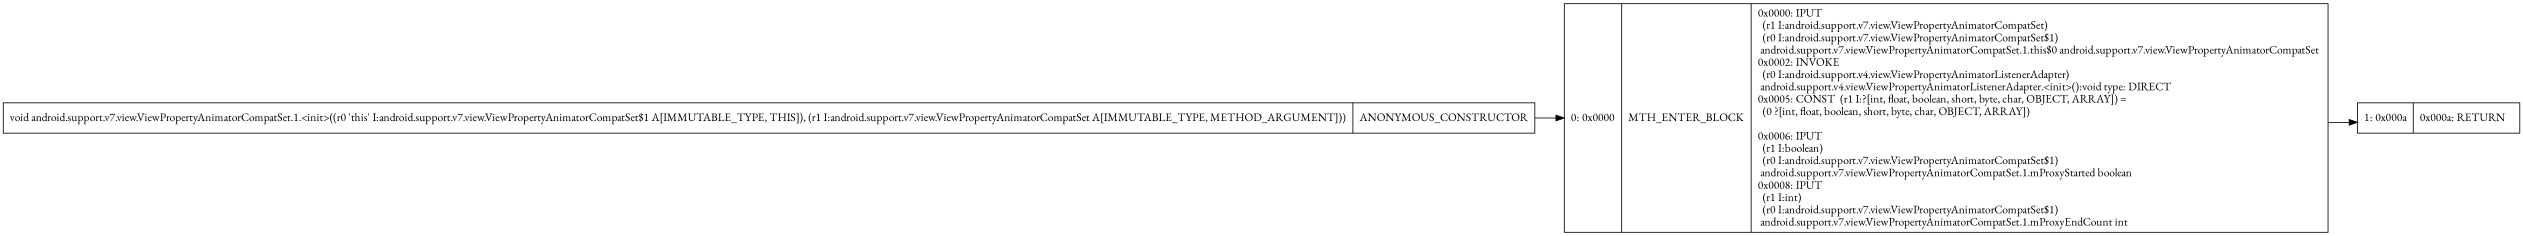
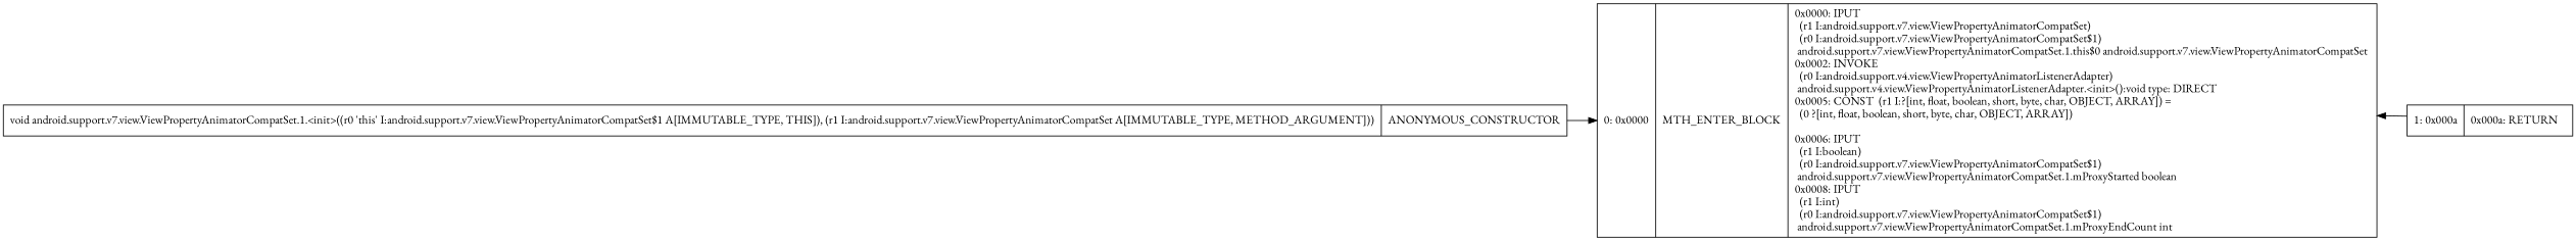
  digraph {
    rankdir=LR
    fontname="EB Garamond"
    node [shape=record fontname="EB Garamond"]
    edge [fontname="EB Garamond"]
    n1 [label="{0\:\ 0x0000|MTH_ENTER_BLOCK\l|0x0000: IPUT  \l  (r1 I:android.support.v7.view.ViewPropertyAnimatorCompatSet)\l  (r0 I:android.support.v7.view.ViewPropertyAnimatorCompatSet$1)\l android.support.v7.view.ViewPropertyAnimatorCompatSet.1.this$0 android.support.v7.view.ViewPropertyAnimatorCompatSet \l0x0002: INVOKE  \l  (r0 I:android.support.v4.view.ViewPropertyAnimatorListenerAdapter)\l android.support.v4.view.ViewPropertyAnimatorListenerAdapter.\<init\>():void type: DIRECT \l0x0005: CONST  (r1 I:?[int, float, boolean, short, byte, char, OBJECT, ARRAY]) = \l  (0 ?[int, float, boolean, short, byte, char, OBJECT, ARRAY])\l \l0x0006: IPUT  \l  (r1 I:boolean)\l  (r0 I:android.support.v7.view.ViewPropertyAnimatorCompatSet$1)\l android.support.v7.view.ViewPropertyAnimatorCompatSet.1.mProxyStarted boolean \l0x0008: IPUT  \l  (r1 I:int)\l  (r0 I:android.support.v7.view.ViewPropertyAnimatorCompatSet$1)\l android.support.v7.view.ViewPropertyAnimatorCompatSet.1.mProxyEndCount int \l}"]
    n2 [label="{1\:\ 0x000a|0x000a: RETURN   \l}"]
    n3 [label="{void android.support.v7.view.ViewPropertyAnimatorCompatSet.1.\<init\>((r0 'this' I:android.support.v7.view.ViewPropertyAnimatorCompatSet$1 A[IMMUTABLE_TYPE, THIS]), (r1 I:android.support.v7.view.ViewPropertyAnimatorCompatSet A[IMMUTABLE_TYPE, METHOD_ARGUMENT]))  | ANONYMOUS_CONSTRUCTOR\l}"]
-   n1 -> n2
+   n2 -> n1
    n3 -> n1
  }
